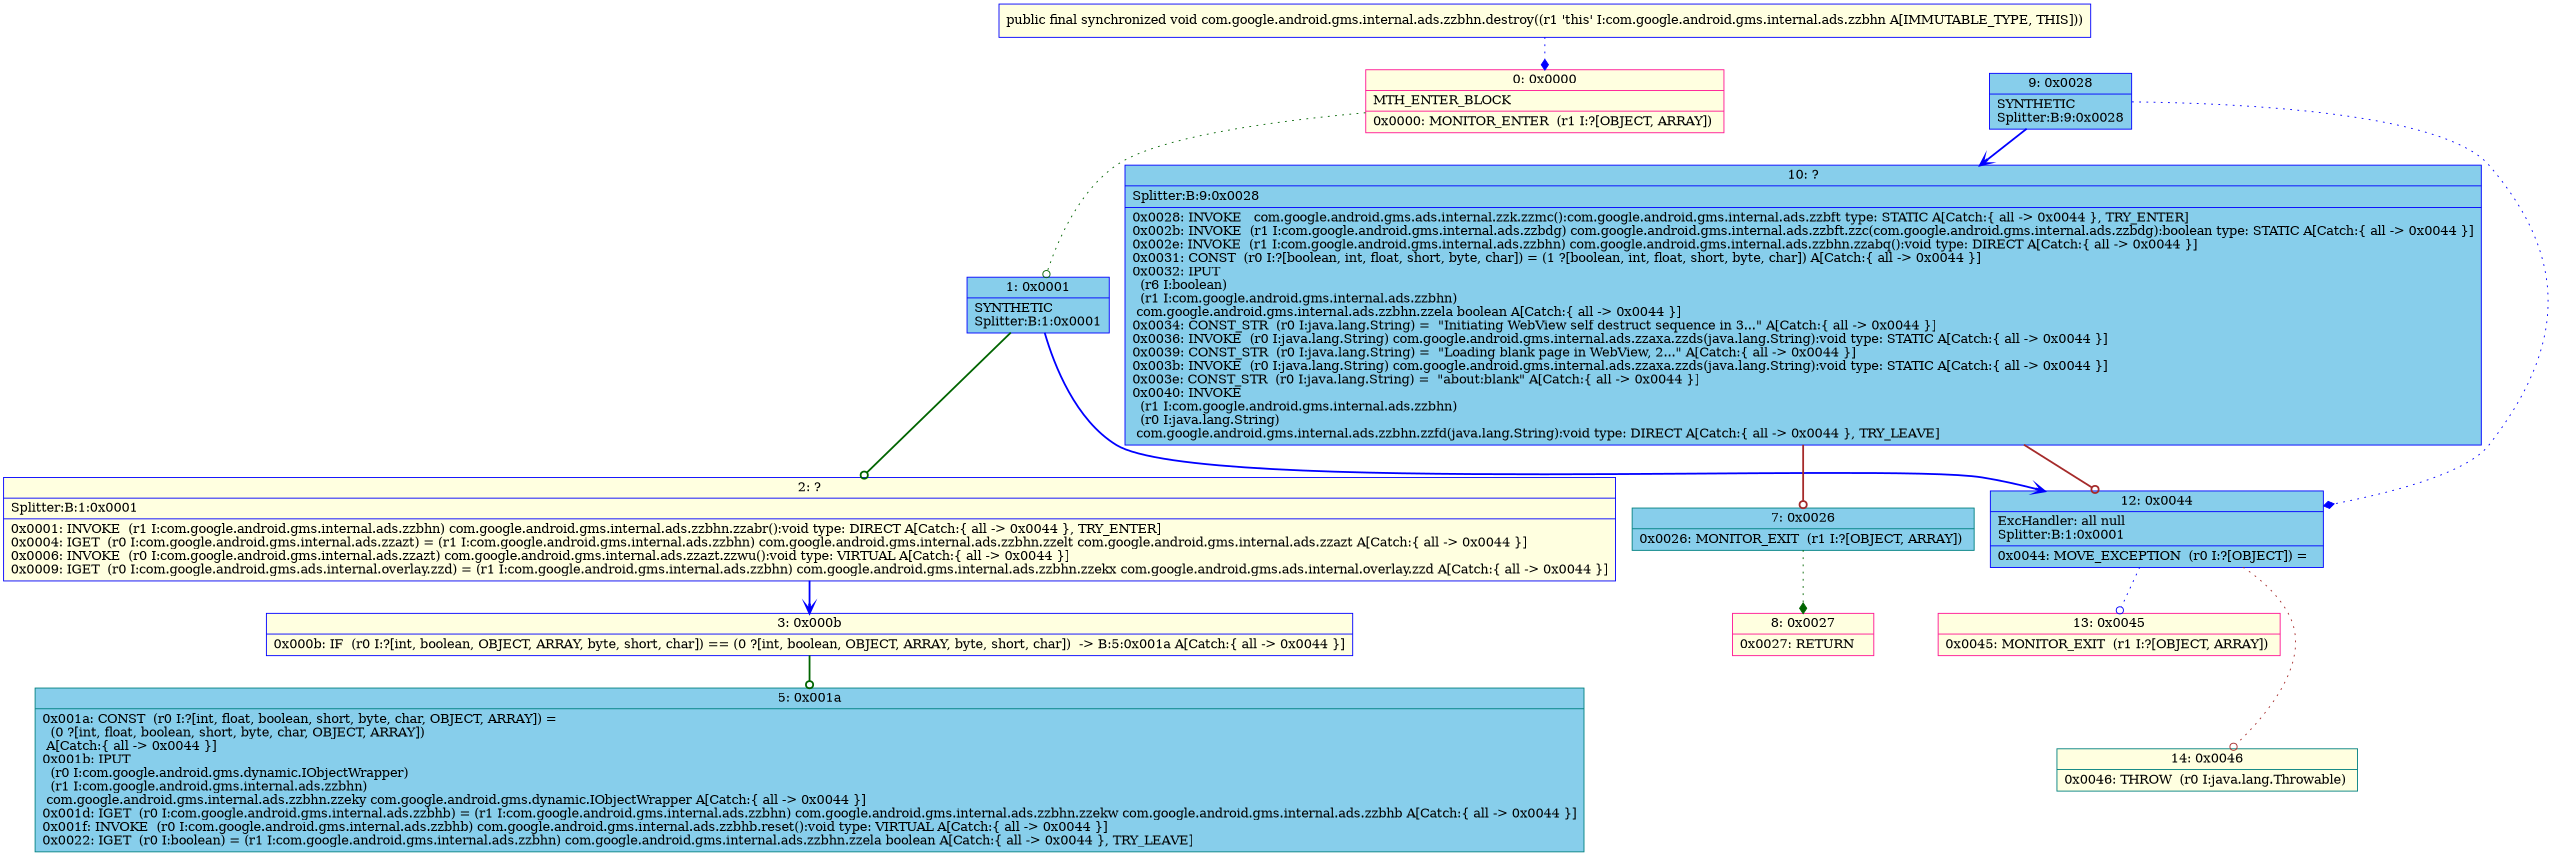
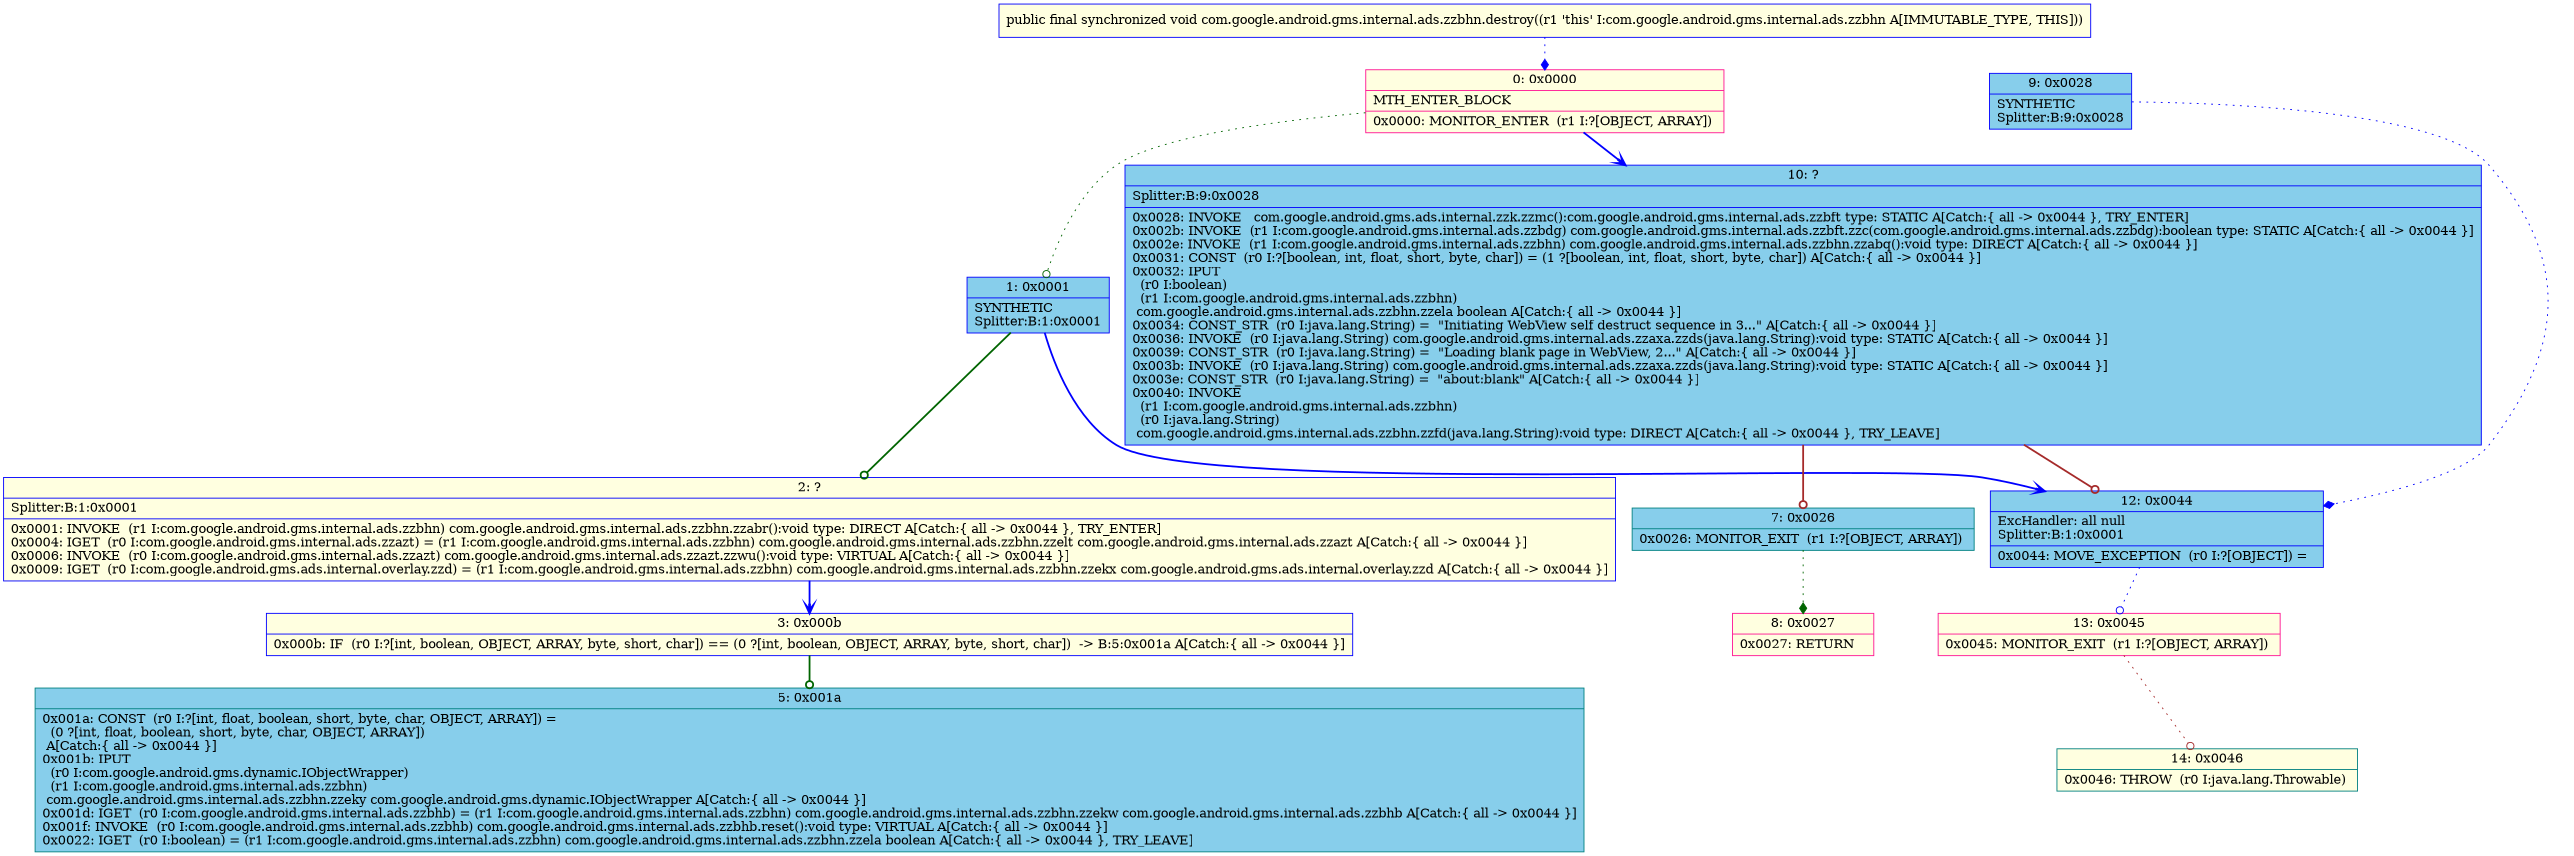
  digraph {
    node [color=blue fillcolor=lightyellow shape=record style=filled]
    edge [arrowhead=odot color=blue style=bold]
    n1 [color=deeppink label="{0\:\ 0x0000|MTH_ENTER_BLOCK\l|0x0000: MONITOR_ENTER  (r1 I:?[OBJECT, ARRAY]) \l}"]
    n2 [fillcolor=skyblue label="{1\:\ 0x0001|SYNTHETIC\lSplitter:B:1:0x0001\l}"]
    n3 [label="{2\:\ ?|Splitter:B:1:0x0001\l|0x0001: INVOKE  (r1 I:com.google.android.gms.internal.ads.zzbhn) com.google.android.gms.internal.ads.zzbhn.zzabr():void type: DIRECT A[Catch:\{ all \-\> 0x0044 \}, TRY_ENTER]\l0x0004: IGET  (r0 I:com.google.android.gms.internal.ads.zzazt) = (r1 I:com.google.android.gms.internal.ads.zzbhn) com.google.android.gms.internal.ads.zzbhn.zzelt com.google.android.gms.internal.ads.zzazt A[Catch:\{ all \-\> 0x0044 \}]\l0x0006: INVOKE  (r0 I:com.google.android.gms.internal.ads.zzazt) com.google.android.gms.internal.ads.zzazt.zzwu():void type: VIRTUAL A[Catch:\{ all \-\> 0x0044 \}]\l0x0009: IGET  (r0 I:com.google.android.gms.ads.internal.overlay.zzd) = (r1 I:com.google.android.gms.internal.ads.zzbhn) com.google.android.gms.internal.ads.zzbhn.zzekx com.google.android.gms.ads.internal.overlay.zzd A[Catch:\{ all \-\> 0x0044 \}]\l}"]
    n4 [fillcolor=skyblue label="{12\:\ 0x0044|ExcHandler: all null\lSplitter:B:1:0x0001\l|0x0044: MOVE_EXCEPTION  (r0 I:?[OBJECT]) =  \l}"]
    n5 [label="{3\:\ 0x000b|0x000b: IF  (r0 I:?[int, boolean, OBJECT, ARRAY, byte, short, char]) == (0 ?[int, boolean, OBJECT, ARRAY, byte, short, char])  \-\> B:5:0x001a A[Catch:\{ all \-\> 0x0044 \}]\l}"]
    n6 [color=deeppink label="{13\:\ 0x0045|0x0045: MONITOR_EXIT  (r1 I:?[OBJECT, ARRAY]) \l}"]
    n7 [color=teal fillcolor=skyblue label="{5\:\ 0x001a|0x001a: CONST  (r0 I:?[int, float, boolean, short, byte, char, OBJECT, ARRAY]) = \l  (0 ?[int, float, boolean, short, byte, char, OBJECT, ARRAY])\l A[Catch:\{ all \-\> 0x0044 \}]\l0x001b: IPUT  \l  (r0 I:com.google.android.gms.dynamic.IObjectWrapper)\l  (r1 I:com.google.android.gms.internal.ads.zzbhn)\l com.google.android.gms.internal.ads.zzbhn.zzeky com.google.android.gms.dynamic.IObjectWrapper A[Catch:\{ all \-\> 0x0044 \}]\l0x001d: IGET  (r0 I:com.google.android.gms.internal.ads.zzbhb) = (r1 I:com.google.android.gms.internal.ads.zzbhn) com.google.android.gms.internal.ads.zzbhn.zzekw com.google.android.gms.internal.ads.zzbhb A[Catch:\{ all \-\> 0x0044 \}]\l0x001f: INVOKE  (r0 I:com.google.android.gms.internal.ads.zzbhb) com.google.android.gms.internal.ads.zzbhb.reset():void type: VIRTUAL A[Catch:\{ all \-\> 0x0044 \}]\l0x0022: IGET  (r0 I:boolean) = (r1 I:com.google.android.gms.internal.ads.zzbhn) com.google.android.gms.internal.ads.zzbhn.zzela boolean A[Catch:\{ all \-\> 0x0044 \}, TRY_LEAVE]\l}"]
    n8 [color=teal fillcolor=skyblue label="{7\:\ 0x0026|0x0026: MONITOR_EXIT  (r1 I:?[OBJECT, ARRAY]) \l}"]
    n9 [color=deeppink label="{8\:\ 0x0027|0x0027: RETURN   \l}"]
    n10 [fillcolor=skyblue label="{9\:\ 0x0028|SYNTHETIC\lSplitter:B:9:0x0028\l}"]
-   n11 [fillcolor=skyblue label="{10\:\ ?|Splitter:B:9:0x0028\l|0x0028: INVOKE   com.google.android.gms.ads.internal.zzk.zzmc():com.google.android.gms.internal.ads.zzbft type: STATIC A[Catch:\{ all \-\> 0x0044 \}, TRY_ENTER]\l0x002b: INVOKE  (r1 I:com.google.android.gms.internal.ads.zzbdg) com.google.android.gms.internal.ads.zzbft.zzc(com.google.android.gms.internal.ads.zzbdg):boolean type: STATIC A[Catch:\{ all \-\> 0x0044 \}]\l0x002e: INVOKE  (r1 I:com.google.android.gms.internal.ads.zzbhn) com.google.android.gms.internal.ads.zzbhn.zzabq():void type: DIRECT A[Catch:\{ all \-\> 0x0044 \}]\l0x0031: CONST  (r0 I:?[boolean, int, float, short, byte, char]) = (1 ?[boolean, int, float, short, byte, char]) A[Catch:\{ all \-\> 0x0044 \}]\l0x0032: IPUT  \l  (r6 I:boolean)\l  (r1 I:com.google.android.gms.internal.ads.zzbhn)\l com.google.android.gms.internal.ads.zzbhn.zzela boolean A[Catch:\{ all \-\> 0x0044 \}]\l0x0034: CONST_STR  (r0 I:java.lang.String) =  \"Initiating WebView self destruct sequence in 3...\" A[Catch:\{ all \-\> 0x0044 \}]\l0x0036: INVOKE  (r0 I:java.lang.String) com.google.android.gms.internal.ads.zzaxa.zzds(java.lang.String):void type: STATIC A[Catch:\{ all \-\> 0x0044 \}]\l0x0039: CONST_STR  (r0 I:java.lang.String) =  \"Loading blank page in WebView, 2...\" A[Catch:\{ all \-\> 0x0044 \}]\l0x003b: INVOKE  (r0 I:java.lang.String) com.google.android.gms.internal.ads.zzaxa.zzds(java.lang.String):void type: STATIC A[Catch:\{ all \-\> 0x0044 \}]\l0x003e: CONST_STR  (r0 I:java.lang.String) =  \"about:blank\" A[Catch:\{ all \-\> 0x0044 \}]\l0x0040: INVOKE  \l  (r1 I:com.google.android.gms.internal.ads.zzbhn)\l  (r0 I:java.lang.String)\l com.google.android.gms.internal.ads.zzbhn.zzfd(java.lang.String):void type: DIRECT A[Catch:\{ all \-\> 0x0044 \}, TRY_LEAVE]\l}"]
+   n11 [fillcolor=skyblue label="{10\:\ ?|Splitter:B:9:0x0028\l|0x0028: INVOKE   com.google.android.gms.ads.internal.zzk.zzmc():com.google.android.gms.internal.ads.zzbft type: STATIC A[Catch:\{ all \-\> 0x0044 \}, TRY_ENTER]\l0x002b: INVOKE  (r1 I:com.google.android.gms.internal.ads.zzbdg) com.google.android.gms.internal.ads.zzbft.zzc(com.google.android.gms.internal.ads.zzbdg):boolean type: STATIC A[Catch:\{ all \-\> 0x0044 \}]\l0x002e: INVOKE  (r1 I:com.google.android.gms.internal.ads.zzbhn) com.google.android.gms.internal.ads.zzbhn.zzabq():void type: DIRECT A[Catch:\{ all \-\> 0x0044 \}]\l0x0031: CONST  (r0 I:?[boolean, int, float, short, byte, char]) = (1 ?[boolean, int, float, short, byte, char]) A[Catch:\{ all \-\> 0x0044 \}]\l0x0032: IPUT  \l  (r0 I:boolean)\l  (r1 I:com.google.android.gms.internal.ads.zzbhn)\l com.google.android.gms.internal.ads.zzbhn.zzela boolean A[Catch:\{ all \-\> 0x0044 \}]\l0x0034: CONST_STR  (r0 I:java.lang.String) =  \"Initiating WebView self destruct sequence in 3...\" A[Catch:\{ all \-\> 0x0044 \}]\l0x0036: INVOKE  (r0 I:java.lang.String) com.google.android.gms.internal.ads.zzaxa.zzds(java.lang.String):void type: STATIC A[Catch:\{ all \-\> 0x0044 \}]\l0x0039: CONST_STR  (r0 I:java.lang.String) =  \"Loading blank page in WebView, 2...\" A[Catch:\{ all \-\> 0x0044 \}]\l0x003b: INVOKE  (r0 I:java.lang.String) com.google.android.gms.internal.ads.zzaxa.zzds(java.lang.String):void type: STATIC A[Catch:\{ all \-\> 0x0044 \}]\l0x003e: CONST_STR  (r0 I:java.lang.String) =  \"about:blank\" A[Catch:\{ all \-\> 0x0044 \}]\l0x0040: INVOKE  \l  (r1 I:com.google.android.gms.internal.ads.zzbhn)\l  (r0 I:java.lang.String)\l com.google.android.gms.internal.ads.zzbhn.zzfd(java.lang.String):void type: DIRECT A[Catch:\{ all \-\> 0x0044 \}, TRY_LEAVE]\l}"]
    n12 [color=teal label="{14\:\ 0x0046|0x0046: THROW  (r0 I:java.lang.Throwable) \l}"]
    n13 [label="{public final synchronized void com.google.android.gms.internal.ads.zzbhn.destroy((r1 'this' I:com.google.android.gms.internal.ads.zzbhn A[IMMUTABLE_TYPE, THIS])) }"]
    n1 -> n2 [color=darkgreen style=dotted]
    n2 -> n3 [color=darkgreen]
    n2 -> n4 [arrowhead=vee]
    n3 -> n5 [arrowhead=vee]
    n4 -> n6 [style=dotted]
    n5 -> n7 [color=darkgreen]
-   n4 -> n12 [color=brown style=dotted]
+   n6 -> n12 [color=brown style=dotted]
    n8 -> n9 [arrowhead=diamond color=darkgreen style=dotted]
    n10 -> n4 [arrowhead=diamond style=dotted]
-   n10 -> n11 [arrowhead=vee]
+   n1 -> n11 [arrowhead=vee]
    n11 -> n4 [color=brown]
    n11 -> n8 [color=brown]
    n13 -> n1 [arrowhead=diamond style=dotted]
  }
